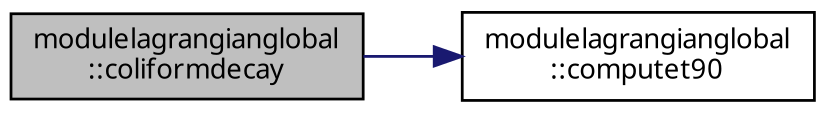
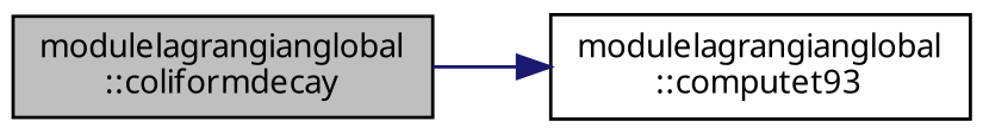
  digraph {
    rankdir=LR
    fontname="Noto Sans"
    node [color=black fontname="Noto Sans" fontsize=10 shape=record style=filled]
    n1 [fillcolor=grey75 fontcolor=black height=0.2 label="modulelagrangianglobal\l::coliformdecay" width=0.4]
-   n2 [fillcolor=white height=0.2 label="modulelagrangianglobal\l::computet90" width=0.4]
+   n2 [fillcolor=white height=0.2 label="modulelagrangianglobal\l::computet93" width=0.4]
    n1 -> n2 [color=midnightblue fontname="Noto Sans" fontsize=10 labelfontname=Helvetica labelfontsize=10 style=solid]
  }
